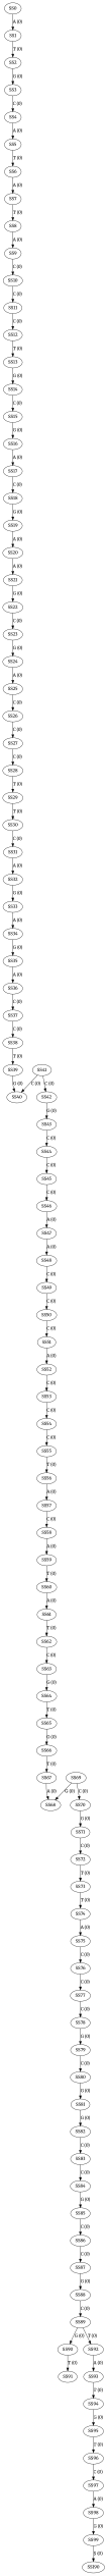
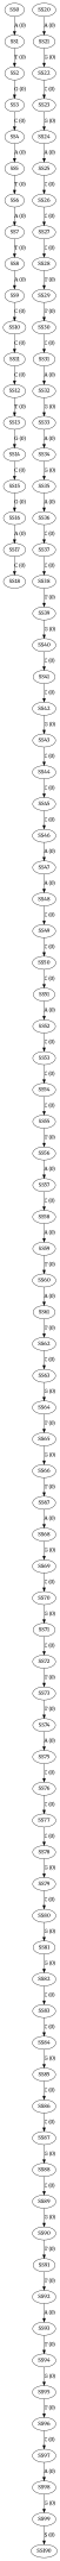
  strict digraph {
    fontname=Merriweather
    node [fontname=Merriweather]
    edge [fontname=Merriweather]
    SS0
    SS1
    SS2
    SS3
    SS4
    SS5
    SS6
    SS7
    SS8
    SS9
    SS10
    SS11
    SS12
    SS13
    SS14
    SS15
    SS16
    SS17
    SS18
-   SS19
    SS20
    SS21
    SS22
    SS23
    SS24
    SS25
    SS26
    SS27
    SS28
    SS29
    SS30
    SS31
    SS32
    SS33
    SS34
    SS35
    SS36
    SS37
    SS38
    SS39
    SS40
    SS41
    SS42
    SS43
    SS44
    SS45
    SS46
    SS47
    SS48
    SS49
    SS50
    SS51
    SS52
    SS53
    SS54
    SS55
    SS56
    SS57
    SS58
    SS59
    SS60
    SS61
    SS62
    SS63
    SS64
    SS65
    SS66
    SS67
    SS68
    SS69
    SS70
    SS71
    SS72
    SS73
    SS74
    SS75
    SS76
    SS77
    SS78
    SS79
    SS80
    SS81
    SS82
    SS83
    SS84
    SS85
    SS86
    SS87
    SS88
    SS89
    SS90
    SS91
    SS92
    SS93
    SS94
    SS95
    SS96
    SS97
    SS98
    SS99
    n101 [label=SS190]
    SS0 -> SS1 [label="A (0)"]
    SS1 -> SS2 [label="T (0)"]
    SS2 -> SS3 [label="G (0)"]
    SS3 -> SS4 [label="C (0)"]
    SS4 -> SS5 [label="A (0)"]
    SS5 -> SS6 [label="T (0)"]
    SS6 -> SS7 [label="A (0)"]
    SS7 -> SS8 [label="T (0)"]
    SS8 -> SS9 [label="A (0)"]
    SS9 -> SS10 [label="C (0)"]
    SS10 -> SS11 [label="C (0)"]
    SS11 -> SS12 [label="C (0)"]
    SS12 -> SS13 [label="T (0)"]
    SS13 -> SS14 [label="G (0)"]
    SS14 -> SS15 [label="C (0)"]
    SS15 -> SS16 [label="G (0)"]
    SS16 -> SS17 [label="A (0)"]
    SS17 -> SS18 [label="C (0)"]
-   SS18 -> SS19 [label="G (0)"]
-   SS19 -> SS20 [label="A (0)"]
    SS20 -> SS21 [label="A (0)"]
    SS21 -> SS22 [label="G (0)"]
    SS22 -> SS23 [label="C (0)"]
    SS23 -> SS24 [label="G (0)"]
    SS24 -> SS25 [label="A (0)"]
    SS25 -> SS26 [label="C (0)"]
    SS26 -> SS27 [label="C (0)"]
    SS27 -> SS28 [label="C (0)"]
    SS28 -> SS29 [label="T (0)"]
    SS29 -> SS30 [label="T (0)"]
    SS30 -> SS31 [label="C (0)"]
    SS31 -> SS32 [label="A (0)"]
    SS32 -> SS33 [label="G (0)"]
    SS33 -> SS34 [label="A (0)"]
    SS34 -> SS35 [label="G (0)"]
    SS35 -> SS36 [label="A (0)"]
    SS36 -> SS37 [label="C (0)"]
    SS37 -> SS38 [label="C (0)"]
    SS38 -> SS39 [label="T (0)"]
    SS39 -> SS40 [label="G (0)"]
-   SS41 -> SS40 [label="C (0)"]
+   SS40 -> SS41 [label="C (0)"]
    SS41 -> SS42 [label="C (0)"]
    SS42 -> SS43 [label="G (0)"]
    SS43 -> SS44 [label="C (0)"]
    SS44 -> SS45 [label="C (0)"]
    SS45 -> SS46 [label="C (0)"]
    SS46 -> SS47 [label="A (0)"]
    SS47 -> SS48 [label="A (0)"]
    SS48 -> SS49 [label="C (0)"]
    SS49 -> SS50 [label="C (0)"]
    SS50 -> SS51 [label="C (0)"]
    SS51 -> SS52 [label="A (0)"]
    SS52 -> SS53 [label="C (0)"]
    SS53 -> SS54 [label="C (0)"]
    SS54 -> SS55 [label="C (0)"]
    SS55 -> SS56 [label="T (0)"]
    SS56 -> SS57 [label="A (0)"]
    SS57 -> SS58 [label="C (0)"]
    SS58 -> SS59 [label="A (0)"]
    SS59 -> SS60 [label="T (0)"]
    SS60 -> SS61 [label="A (0)"]
    SS61 -> SS62 [label="T (0)"]
    SS62 -> SS63 [label="C (0)"]
    SS63 -> SS64 [label="G (0)"]
    SS64 -> SS65 [label="T (0)"]
    SS65 -> SS66 [label="G (0)"]
    SS66 -> SS67 [label="T (0)"]
    SS67 -> SS68 [label="A (0)"]
-   SS69 -> SS68 [label="G (0)"]
+   SS68 -> SS69 [label="G (0)"]
    SS69 -> SS70 [label="C (0)"]
    SS70 -> SS71 [label="G (0)"]
    SS71 -> SS72 [label="C (0)"]
    SS72 -> SS73 [label="T (0)"]
    SS73 -> SS74 [label="T (0)"]
    SS74 -> SS75 [label="A (0)"]
    SS75 -> SS76 [label="C (0)"]
    SS76 -> SS77 [label="C (0)"]
    SS77 -> SS78 [label="C (0)"]
    SS78 -> SS79 [label="G (0)"]
    SS79 -> SS80 [label="C (0)"]
    SS80 -> SS81 [label="G (0)"]
    SS81 -> SS82 [label="G (0)"]
    SS82 -> SS83 [label="C (0)"]
    SS83 -> SS84 [label="C (0)"]
    SS84 -> SS85 [label="G (0)"]
    SS85 -> SS86 [label="C (0)"]
    SS86 -> SS87 [label="C (0)"]
    SS87 -> SS88 [label="G (0)"]
    SS88 -> SS89 [label="C (0)"]
    SS89 -> SS90 [label="G (0)"]
    SS90 -> SS91 [label="T (0)"]
-   SS89 -> SS92 [label="T (0)"]
+   SS91 -> SS92 [label="T (0)"]
    SS92 -> SS93 [label="A (0)"]
    SS93 -> SS94 [label="T (0)"]
    SS94 -> SS95 [label="G (0)"]
    SS95 -> SS96 [label="T (0)"]
    SS96 -> SS97 [label="C (0)"]
    SS97 -> SS98 [label="A (0)"]
    SS98 -> SS99 [label="G (0)"]
    SS99 -> n101 [label="$ (0)"]
  }
